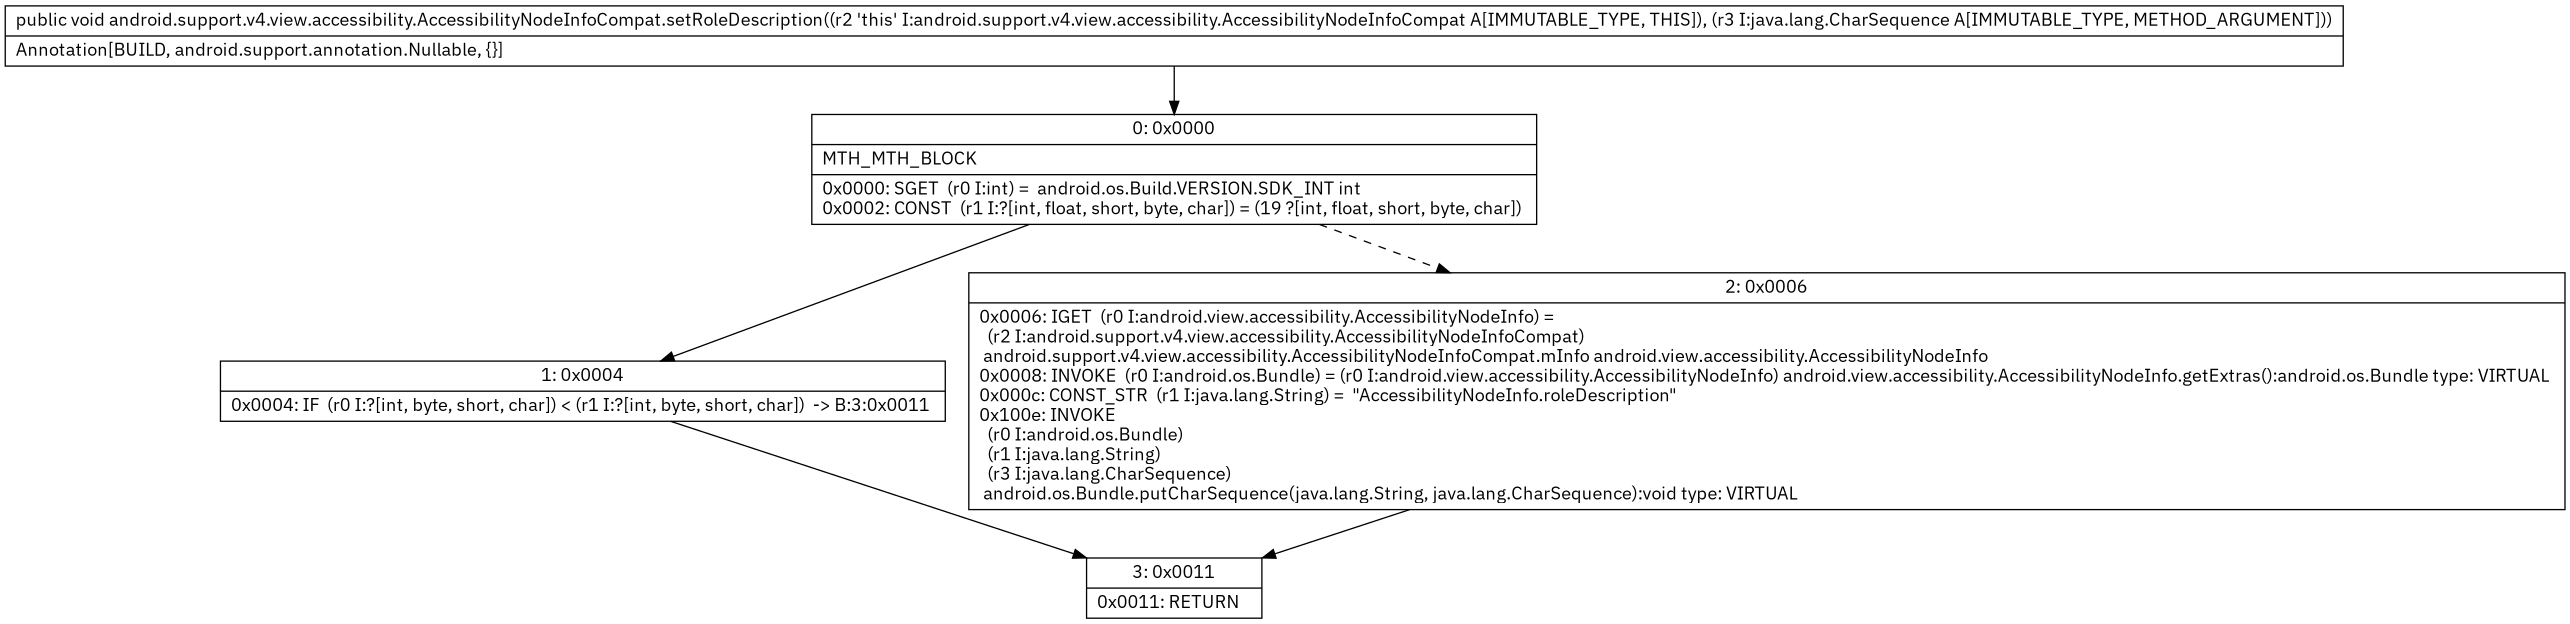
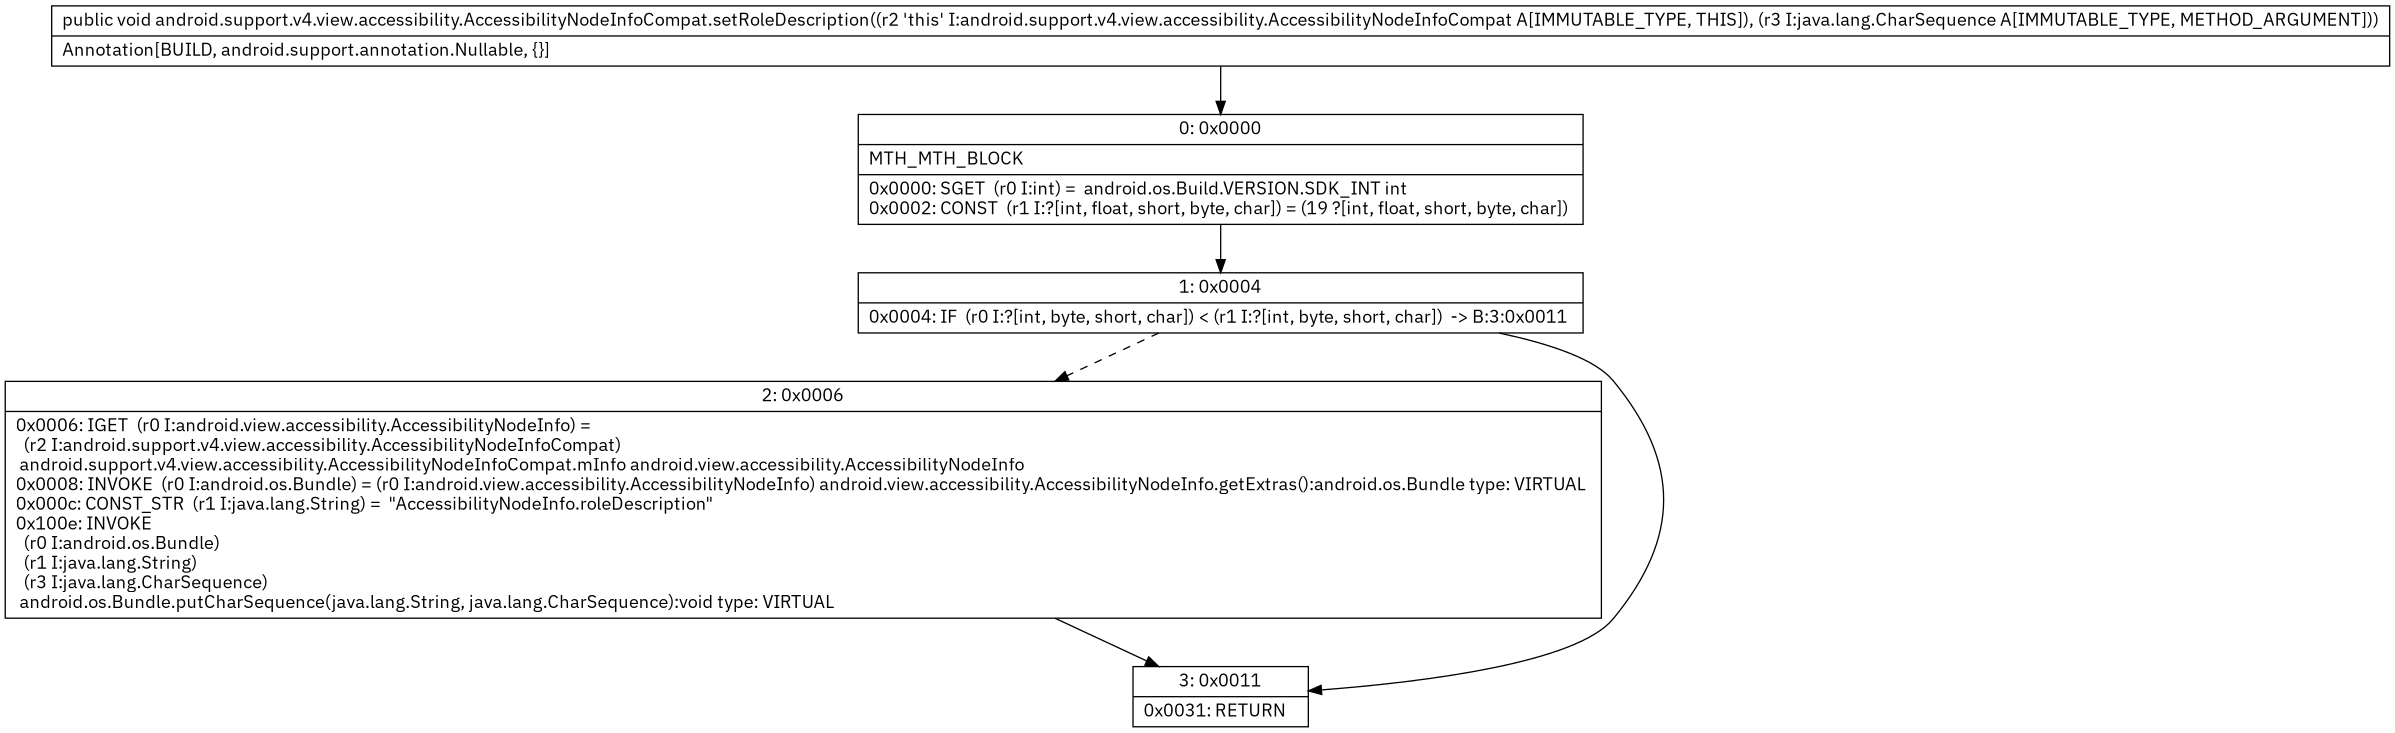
  digraph {
    fontname="IBM Plex Sans"
    node [fontname="IBM Plex Sans" shape=record]
    edge [fontname="IBM Plex Sans"]
    n1 [label="{0\:\ 0x0000|MTH_MTH_BLOCK\l|0x0000: SGET  (r0 I:int) =  android.os.Build.VERSION.SDK_INT int \l0x0002: CONST  (r1 I:?[int, float, short, byte, char]) = (19 ?[int, float, short, byte, char]) \l}"]
    n2 [label="{1\:\ 0x0004|0x0004: IF  (r0 I:?[int, byte, short, char]) \< (r1 I:?[int, byte, short, char])  \-\> B:3:0x0011 \l}"]
    n3 [label="{2\:\ 0x0006|0x0006: IGET  (r0 I:android.view.accessibility.AccessibilityNodeInfo) = \l  (r2 I:android.support.v4.view.accessibility.AccessibilityNodeInfoCompat)\l android.support.v4.view.accessibility.AccessibilityNodeInfoCompat.mInfo android.view.accessibility.AccessibilityNodeInfo \l0x0008: INVOKE  (r0 I:android.os.Bundle) = (r0 I:android.view.accessibility.AccessibilityNodeInfo) android.view.accessibility.AccessibilityNodeInfo.getExtras():android.os.Bundle type: VIRTUAL \l0x000c: CONST_STR  (r1 I:java.lang.String) =  \"AccessibilityNodeInfo.roleDescription\" \l0x100e: INVOKE  \l  (r0 I:android.os.Bundle)\l  (r1 I:java.lang.String)\l  (r3 I:java.lang.CharSequence)\l android.os.Bundle.putCharSequence(java.lang.String, java.lang.CharSequence):void type: VIRTUAL \l}"]
-   n4 [label="{3\:\ 0x0011|0x0011: RETURN   \l}"]
+   n4 [label="{3\:\ 0x0011|0x0031: RETURN   \l}"]
    n5 [label="{public void android.support.v4.view.accessibility.AccessibilityNodeInfoCompat.setRoleDescription((r2 'this' I:android.support.v4.view.accessibility.AccessibilityNodeInfoCompat A[IMMUTABLE_TYPE, THIS]), (r3 I:java.lang.CharSequence A[IMMUTABLE_TYPE, METHOD_ARGUMENT]))  | Annotation[BUILD, android.support.annotation.Nullable, \{\}]\l}"]
    n1 -> n2
-   n1 -> n3 [style=dashed]
+   n2 -> n3 [style=dashed]
    n2 -> n4
    n3 -> n4
    n5 -> n1
  }
